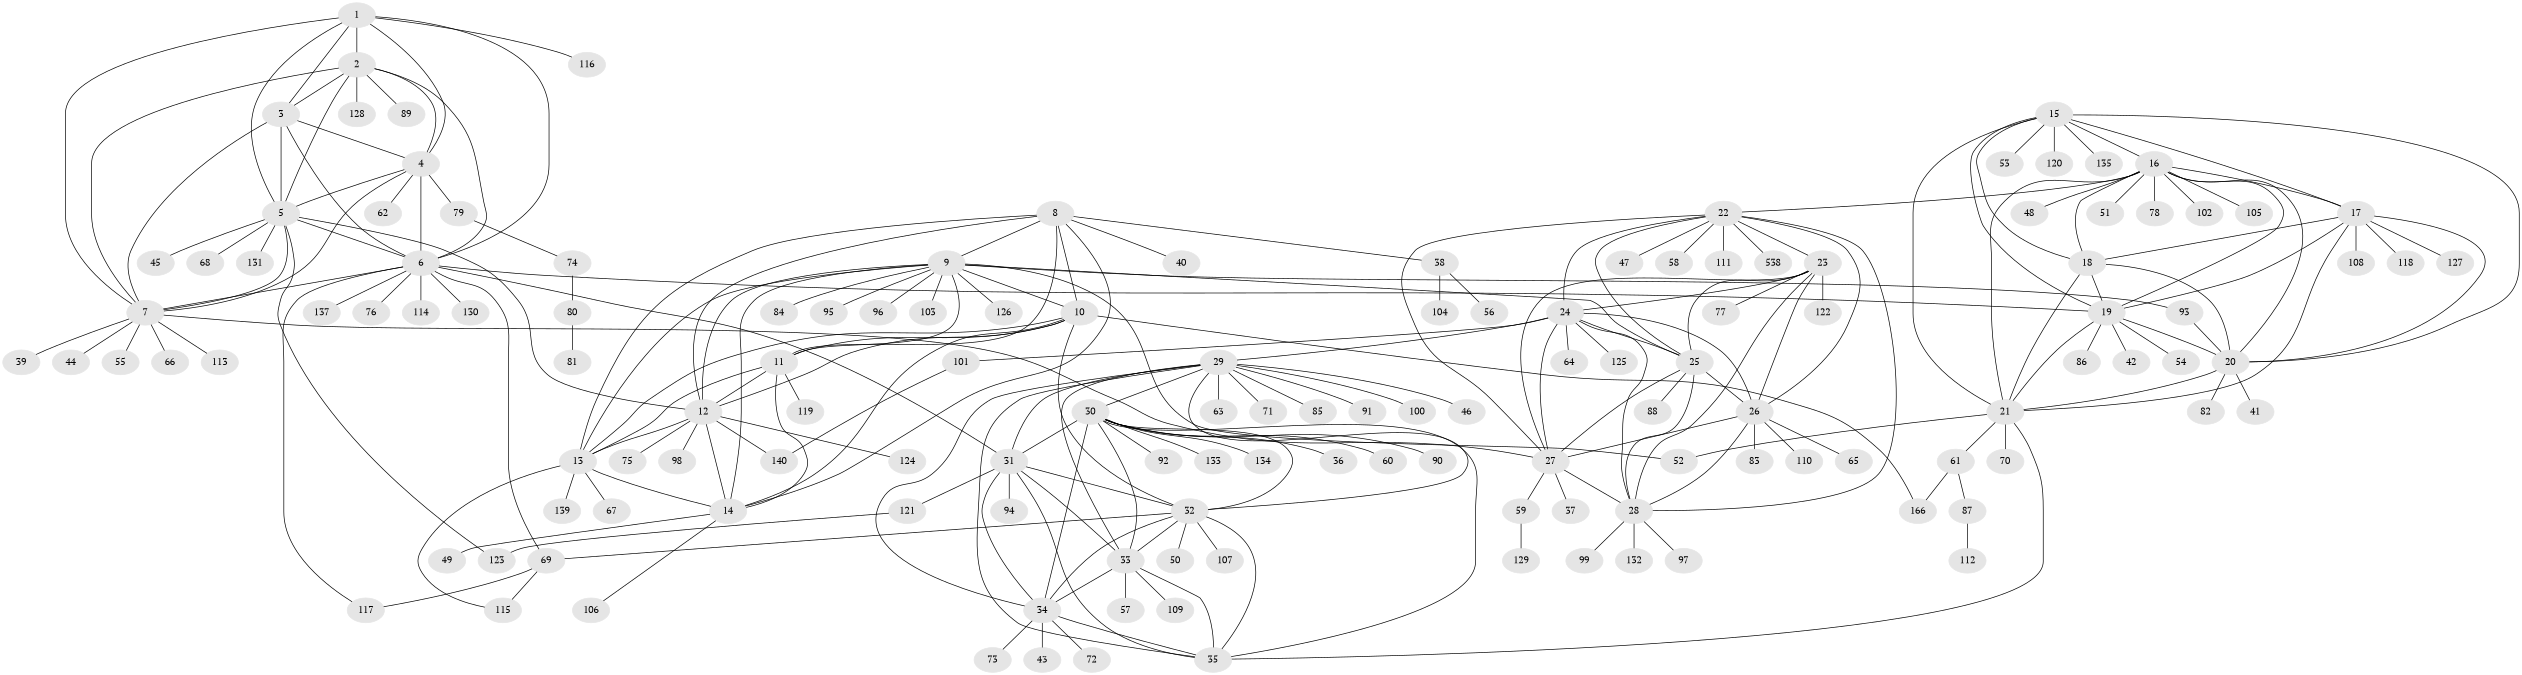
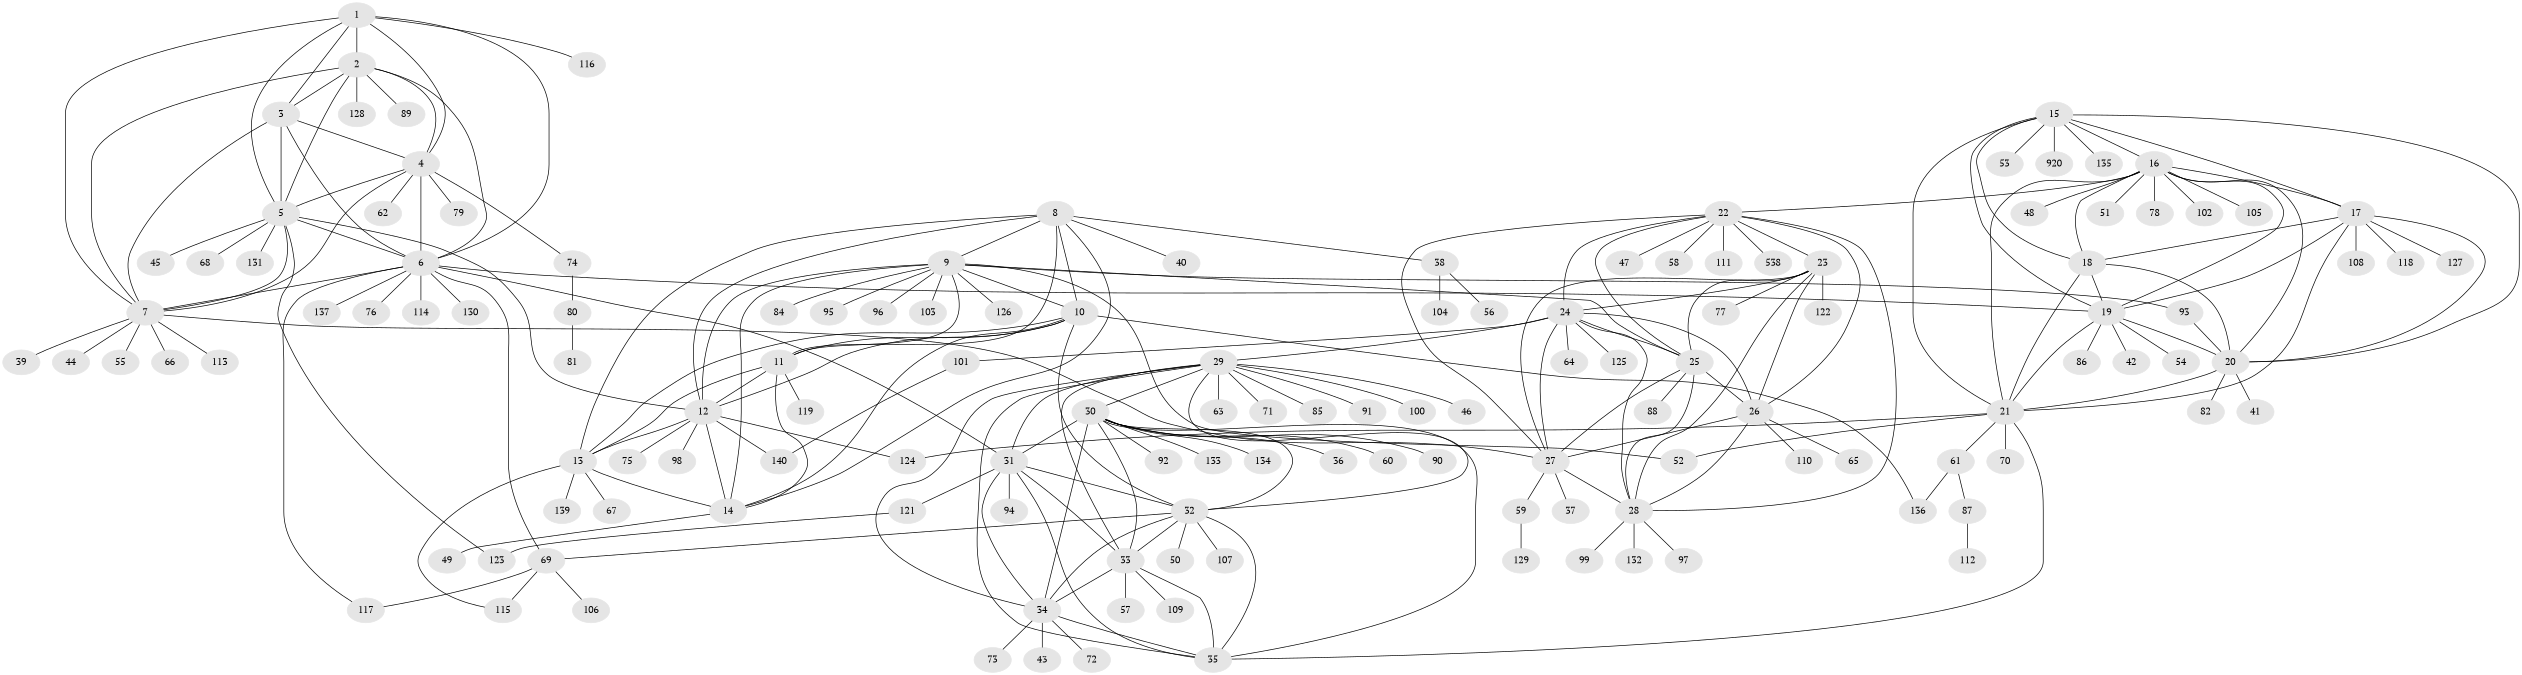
  graph {
    fontname="PT Serif"
    node [color=gray90 fontname="PT Serif" style=filled]
    edge [fontname="PT Serif"]
    1
    2
    3
    4
    5
    6
    7
    116
    89
    128
    62
    74
    79
    12
    45
    68
    123
    131
    19
    31
    69
    76
    114
    117
    130
    137
    27
    39
    44
    55
    66
    113
    80
    13
    14
    75
    98
    124
    140
    20
    21
    42
    54
    86
    32
    35
    33
    34
    94
    121
    115
    28
    37
    59
    8
    9
    10
    11
    38
    40
    25
    52
    84
    93
    95
    96
    103
    126
-   136 [label=166]
+   136
    119
    67
    139
    49
    106
    56
    104
    41
    82
    26
    88
    50
    107
    15
    16
    17
    18
    53
-   120
+   120 [label=920]
    135
    22
    48
    51
    78
    102
    105
    108
    118
    127
    61
    70
    23
    24
    47
    58
    111
    n106 [label=538]
    87
    77
    122
    29
    64
    101
    125
    65
-   83
    110
    97
    99
    132
    30
    46
    63
    71
    85
    91
    100
    129
    36
    60
    90
    92
    133
    134
    57
    109
    43
    72
    73
    112
    81
    1 -- 2
    1 -- 3
    1 -- 4
    1 -- 5
    1 -- 6
    1 -- 7
    1 -- 116
    2 -- 3
    2 -- 4
    2 -- 5
    2 -- 6
    2 -- 7
    2 -- 89
    2 -- 128
    3 -- 4
    3 -- 5
    3 -- 6
    3 -- 7
    4 -- 5
    4 -- 6
    4 -- 7
    4 -- 62
-   79 -- 74
+   4 -- 74
    4 -- 79
    5 -- 6
    5 -- 7
    5 -- 12
    5 -- 45
    5 -- 68
    5 -- 123
    5 -- 131
    6 -- 7
    6 -- 19
    6 -- 31
    6 -- 69
    6 -- 76
    6 -- 114
    6 -- 117
    6 -- 130
    6 -- 137
    7 -- 27
    7 -- 39
    7 -- 44
    7 -- 55
    7 -- 66
    7 -- 113
    74 -- 80
    12 -- 13
    12 -- 14
    12 -- 75
    12 -- 98
    12 -- 124
    12 -- 140
    19 -- 20
    19 -- 21
    19 -- 42
    19 -- 54
    19 -- 86
    31 -- 32
    31 -- 35
    31 -- 33
    31 -- 34
    31 -- 94
    31 -- 121
    69 -- 117
    69 -- 115
    27 -- 28
    27 -- 37
    27 -- 59
    80 -- 81
    13 -- 14
    13 -- 115
    13 -- 67
    13 -- 139
    14 -- 49
-   14 -- 106
+   69 -- 106
    20 -- 21
    20 -- 41
    20 -- 82
+   21 -- 124
    21 -- 35
    21 -- 52
    21 -- 61
    21 -- 70
    32 -- 69
    32 -- 35
    32 -- 33
    32 -- 34
    32 -- 50
    32 -- 107
    33 -- 35
    33 -- 34
    33 -- 57
    33 -- 109
    34 -- 35
    34 -- 43
    34 -- 72
    34 -- 73
    121 -- 123
    28 -- 97
    28 -- 99
    28 -- 132
    59 -- 129
    8 -- 12
    8 -- 13
    8 -- 14
    8 -- 9
    8 -- 10
    8 -- 11
    8 -- 38
    8 -- 40
    9 -- 12
-   9 -- 13
    9 -- 14
    9 -- 10
    9 -- 11
    9 -- 25
    9 -- 52
    9 -- 84
    9 -- 93
    9 -- 95
    9 -- 96
    9 -- 103
    9 -- 126
    10 -- 12
    10 -- 13
    10 -- 14
    10 -- 32
    10 -- 11
    10 -- 136
    11 -- 12
    11 -- 13
    11 -- 14
    11 -- 119
    38 -- 56
    38 -- 104
    25 -- 27
    25 -- 28
    25 -- 26
    25 -- 88
    93 -- 20
    26 -- 27
    26 -- 28
    26 -- 65
-   26 -- 83
    26 -- 110
    15 -- 19
    15 -- 20
    15 -- 21
    15 -- 16
    15 -- 17
    15 -- 18
    15 -- 53
    15 -- 120
    15 -- 135
    16 -- 19
    16 -- 20
    16 -- 21
    16 -- 17
    16 -- 18
    16 -- 22
    16 -- 48
    16 -- 51
    16 -- 78
    16 -- 102
    16 -- 105
    17 -- 19
    17 -- 20
    17 -- 21
    17 -- 18
    17 -- 108
    17 -- 118
    17 -- 127
    18 -- 19
    18 -- 20
    18 -- 21
    22 -- 27
    22 -- 28
    22 -- 25
    22 -- 26
    22 -- 23
    22 -- 24
    22 -- 47
    22 -- 58
    22 -- 111
    22 -- n106
    61 -- 136
    61 -- 87
    23 -- 27
    23 -- 28
    23 -- 25
    23 -- 26
    23 -- 24
    23 -- 77
    23 -- 122
    24 -- 27
    24 -- 28
    24 -- 25
    24 -- 26
    24 -- 29
    24 -- 64
    24 -- 101
    24 -- 125
    87 -- 112
    29 -- 31
    29 -- 32
    29 -- 35
    29 -- 33
    29 -- 34
    29 -- 30
    29 -- 46
    29 -- 63
    29 -- 71
    29 -- 85
    29 -- 91
    29 -- 100
    101 -- 140
    30 -- 31
    30 -- 32
    30 -- 35
    30 -- 33
    30 -- 34
    30 -- 36
    30 -- 60
    30 -- 90
    30 -- 92
    30 -- 133
    30 -- 134
  }
